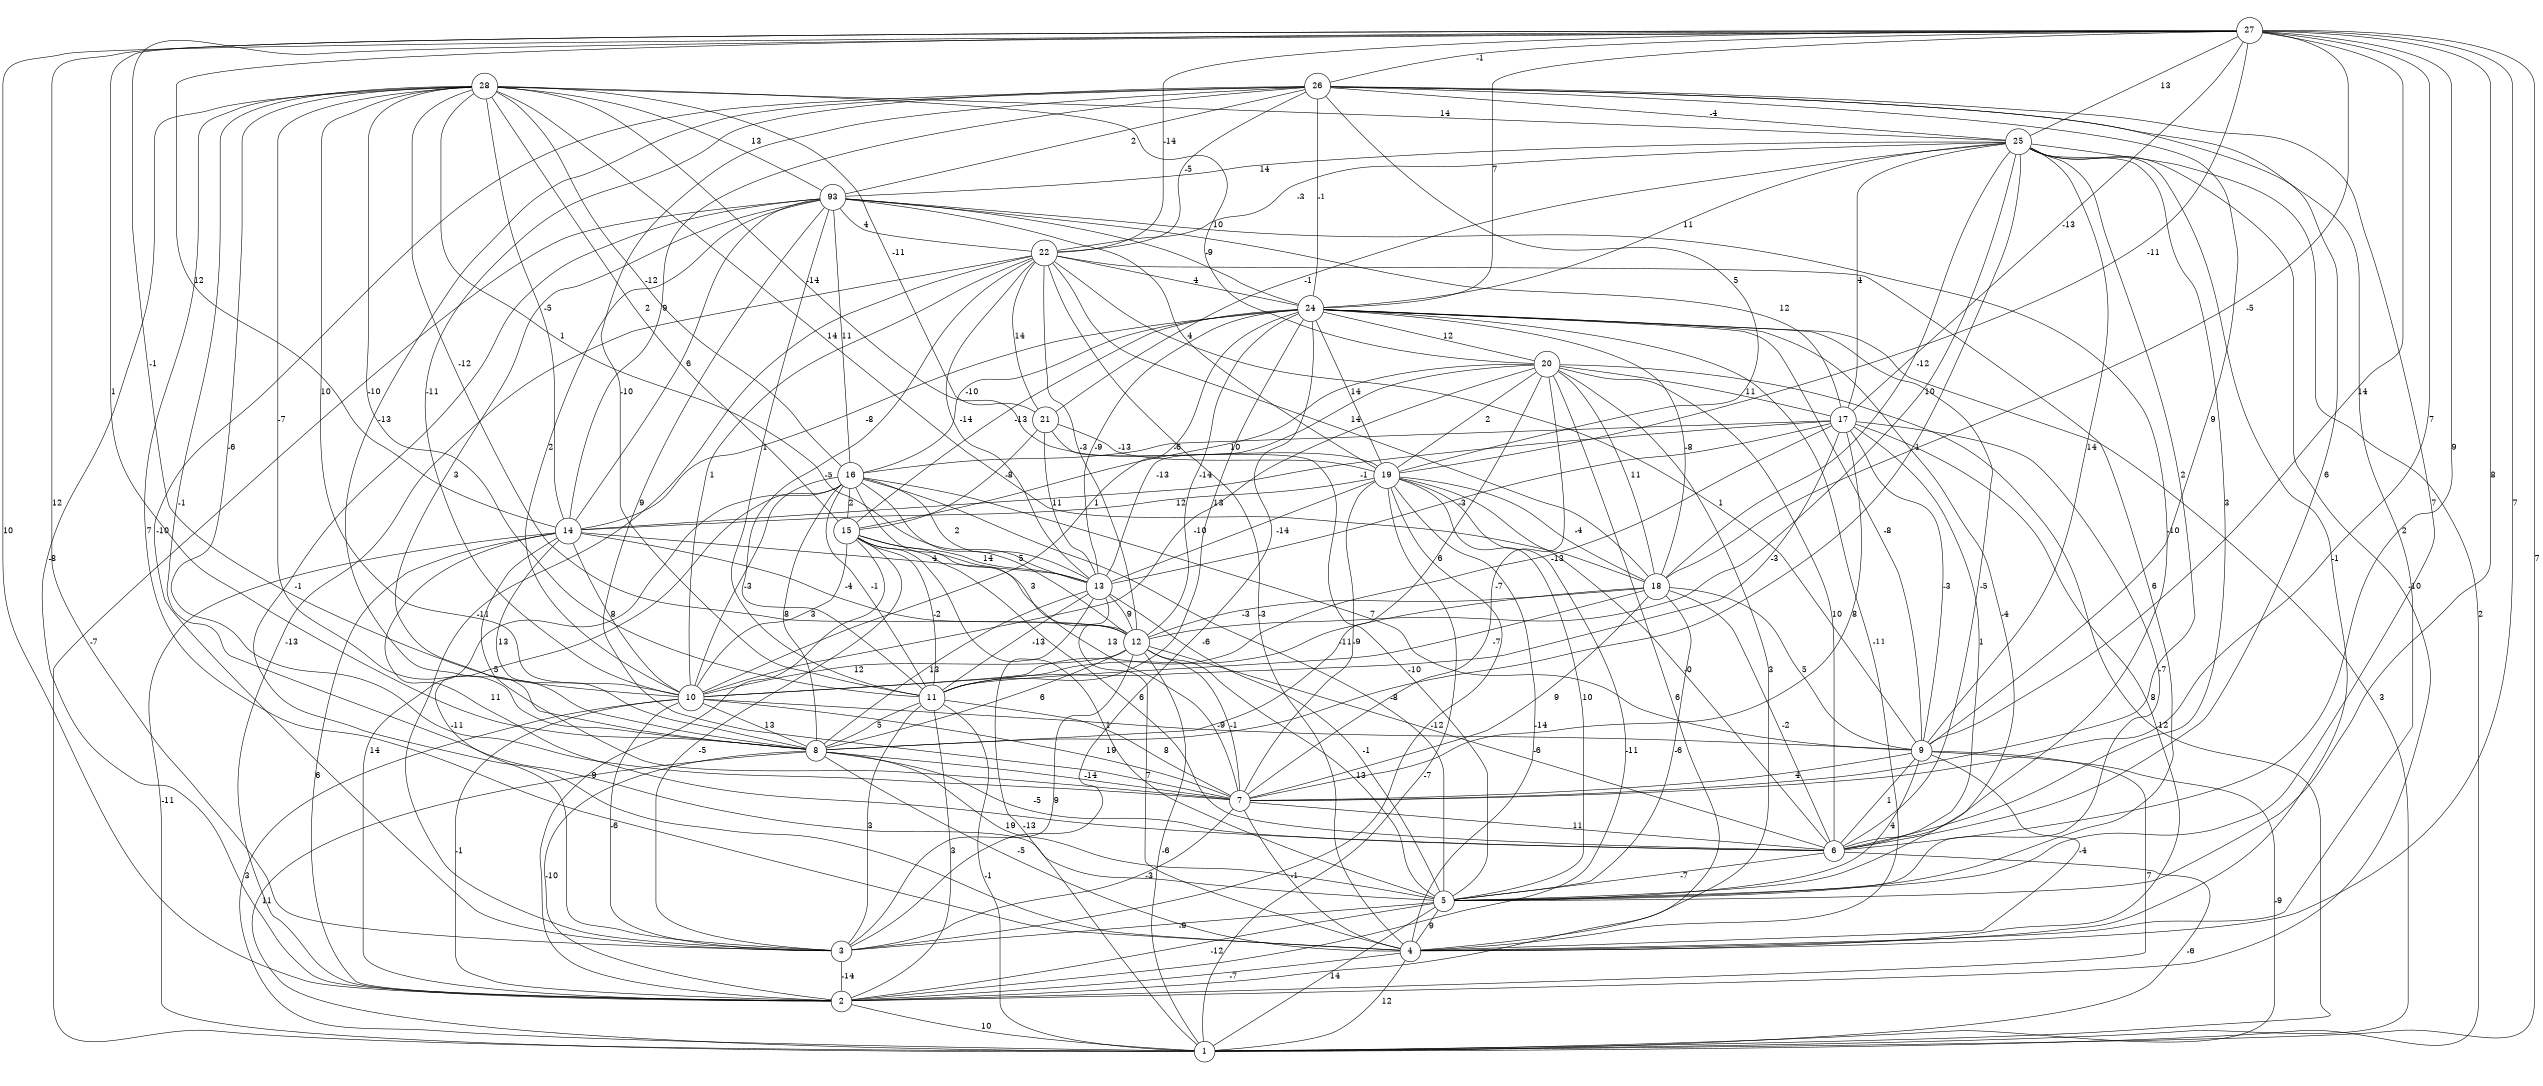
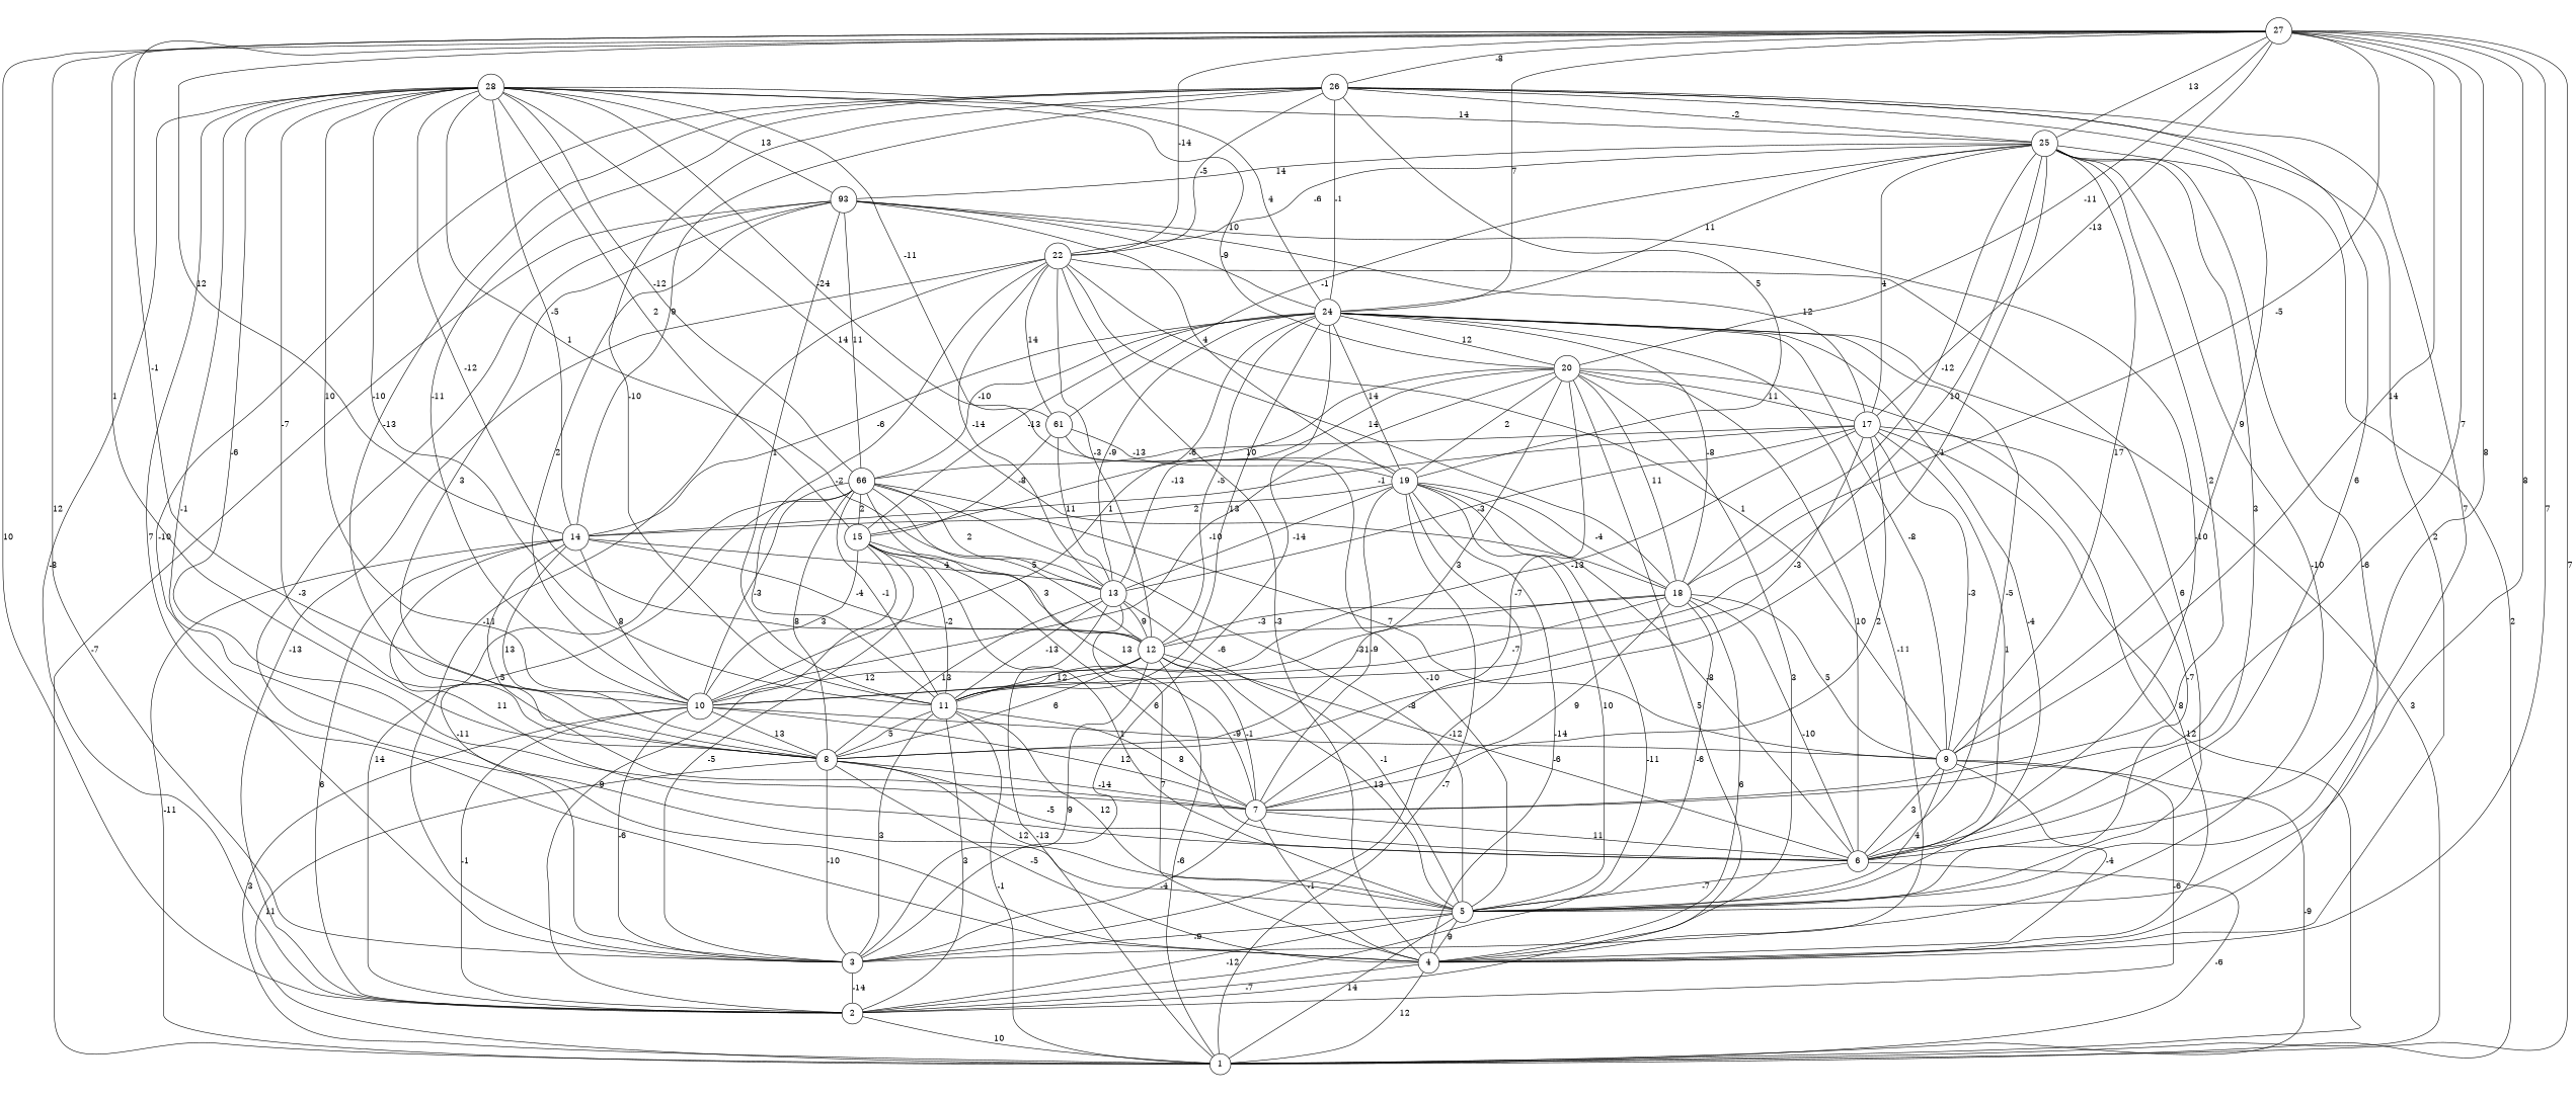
  graph {
    fontname="Helvetica,Arial,sans-serif"
    node [shape=circle]
    28
    2
    4
    5
    7
    8
    10
    11
    12
    13
    14
    15
-   16
+   16 [label=66]
    18
    19
    20
-   21
+   21 [label=61]
    n18 [label=93]
    24
    25
    1
    3
    6
    9
    17
    22
    27
    26
    28 -- 2 [label=-8]
    28 -- 4 [label=7]
    28 -- 5 [label=-1]
    28 -- 7 [label=-6]
    28 -- 8 [label=-7]
    28 -- 10 [label=10]
    28 -- 11 [label=-10]
    28 -- 12 [label=-12]
    28 -- 13 [label=1]
    28 -- 14 [label=-5]
    28 -- 15 [label=2]
    28 -- 16 [label=-12]
    28 -- 18 [label=14]
-   28 -- 19 [label=-14]
+   28 -- 19 [label=-24]
    28 -- 20 [label=10]
    28 -- 21 [label=-11]
    28 -- n18 [label=13]
-   22 -- 24 [label=4]
+   28 -- 24 [label=4]
    28 -- 25 [label=14]
    2 -- 1 [label=10]
    4 -- 2 [label=-7]
    4 -- 1 [label=12]
    5 -- 2 [label=-12]
    5 -- 4 [label=9]
    5 -- 1 [label=14]
    5 -- 3 [label=-9]
    7 -- 4 [label=-1]
-   7 -- 3 [label=-3]
+   7 -- 3 [label=-4]
    7 -- 6 [label=11]
-   8 -- 2 [label=-10]
+   8 -- 3 [label=-10]
    8 -- 4 [label=-5]
-   8 -- 5 [label=19]
+   8 -- 5 [label=12]
    8 -- 7 [label=-14]
    8 -- 1 [label=11]
    8 -- 6 [label=-5]
    10 -- 2 [label=-1]
-   10 -- 7 [label=19]
+   10 -- 7 [label=12]
    10 -- 8 [label=13]
    10 -- 1 [label=3]
    10 -- 3 [label=-6]
    10 -- 9 [label=-9]
    11 -- 2 [label=3]
+   11 -- 5 [label=12]
    11 -- 7 [label=8]
    11 -- 8 [label=5]
    11 -- 1 [label=-1]
    11 -- 3 [label=3]
    12 -- 5 [label=13]
    12 -- 7 [label=-1]
    12 -- 8 [label=6]
    12 -- 10 [label=12]
+   12 -- 11 [label=12]
    12 -- 1 [label=-6]
    12 -- 3 [label=9]
    12 -- 6 [label=-6]
    13 -- 4 [label=7]
    13 -- 5 [label=-1]
    13 -- 8 [label=13]
    13 -- 11 [label=-13]
    13 -- 12 [label=9]
    13 -- 1 [label=-13]
    14 -- 2 [label=6]
    14 -- 7 [label=5]
    14 -- 8 [label=13]
    14 -- 10 [label=8]
    14 -- 12 [label=-4]
    14 -- 13 [label=4]
    14 -- 1 [label=-11]
    14 -- 6 [label=11]
    15 -- 2 [label=9]
    15 -- 5 [label=1]
    15 -- 10 [label=3]
    15 -- 11 [label=-2]
    15 -- 12 [label=3]
-   15 -- 13 [label=14]
    15 -- 3 [label=-5]
    15 -- 6 [label=6]
    16 -- 2 [label=14]
    16 -- 5 [label=-8]
    16 -- 7 [label=13]
    16 -- 8 [label=8]
    16 -- 10 [label=-3]
    16 -- 11 [label=-1]
    16 -- 12 [label=5]
    16 -- 13 [label=2]
    16 -- 15 [label=2]
    16 -- 3 [label=-11]
    16 -- 9 [label=7]
+   18 -- 4 [label=6]
    18 -- 5 [label=-6]
    18 -- 7 [label=9]
-   18 -- 10 [label=-11]
+   18 -- 10 [label=-31]
    18 -- 11 [label=-7]
    18 -- 12 [label=-3]
-   18 -- 6 [label=-2]
+   18 -- 6 [label=-10]
    18 -- 9 [label=5]
    19 -- 2 [label=-11]
    19 -- 4 [label=-14]
    19 -- 5 [label=10]
    19 -- 7 [label=-9]
    19 -- 13 [label=-14]
-   19 -- 14 [label=12]
+   19 -- 14 [label=2]
    19 -- 18 [label=-4]
    19 -- 1 [label=-7]
    19 -- 3 [label=-12]
-   19 -- 6 [label=-0]
-   20 -- 2 [label=6]
+   19 -- 6 [label=-8]
+   20 -- 2 [label=5]
    20 -- 4 [label=3]
    20 -- 7 [label=-7]
-   20 -- 8 [label=6]
+   20 -- 8 [label=3]
    20 -- 10 [label=-10]
    20 -- 13 [label=-13]
    20 -- 15 [label=10]
    20 -- 18 [label=11]
    20 -- 19 [label=2]
    20 -- 1 [label=12]
    20 -- 6 [label=10]
    20 -- 17 [label=11]
    21 -- 5 [label=-10]
    21 -- 13 [label=11]
    21 -- 15 [label=-8]
    21 -- 19 [label=-13]
-   n18 -- 4 [label=-1]
-   n18 -- 7 [label=9]
+   n18 -- 4 [label=-3]
    n18 -- 8 [label=3]
    n18 -- 10 [label=2]
    n18 -- 11 [label=1]
-   n18 -- 14 [label=6]
    n18 -- 16 [label=11]
    n18 -- 19 [label=4]
    n18 -- 1 [label=-7]
    n18 -- 6 [label=-10]
    n18 -- 17 [label=12]
-   n18 -- 22 [label=4]
    24 -- 4 [label=-11]
    24 -- 5 [label=-4]
    24 -- 10 [label=1]
    24 -- 11 [label=13]
-   24 -- 12 [label=-14]
+   24 -- 12 [label=-5]
    24 -- 13 [label=-9]
-   24 -- 14 [label=-8]
+   24 -- 14 [label=-6]
    24 -- 15 [label=-13]
    24 -- 16 [label=-10]
    24 -- 18 [label=-8]
    24 -- 19 [label=14]
    24 -- 20 [label=12]
    24 -- n18 [label=-9]
    24 -- 1 [label=3]
    24 -- 3 [label=-6]
    24 -- 6 [label=-5]
    24 -- 9 [label=-8]
-   25 -- 2 [label=-10]
-   25 -- 4 [label=-1]
+   25 -- 3 [label=-10]
+   25 -- 4 [label=-6]
    25 -- 7 [label=2]
    25 -- 8 [label=1]
    25 -- 12 [label=10]
    25 -- 18 [label=-12]
    25 -- 21 [label=-1]
    25 -- n18 [label=14]
    25 -- 24 [label=11]
    25 -- 1 [label=2]
    25 -- 6 [label=3]
-   25 -- 9 [label=14]
+   25 -- 9 [label=17]
    25 -- 17 [label=4]
-   25 -- 22 [label=-3]
+   25 -- 22 [label=-6]
    3 -- 2 [label=-14]
    6 -- 5 [label=-7]
    6 -- 1 [label=-6]
-   9 -- 2 [label=7]
+   9 -- 2 [label=-6]
    9 -- 4 [label=-4]
    9 -- 5 [label=4]
-   9 -- 7 [label=4]
    9 -- 1 [label=-9]
-   9 -- 6 [label=1]
+   9 -- 6 [label=3]
    17 -- 4 [label=8]
    17 -- 5 [label=-7]
-   17 -- 7 [label=8]
+   17 -- 7 [label=2]
    17 -- 10 [label=-13]
    17 -- 11 [label=-3]
    17 -- 13 [label=-3]
    17 -- 14 [label=-1]
    17 -- 16 [label=-6]
    17 -- 6 [label=1]
    17 -- 9 [label=-3]
    22 -- 2 [label=-13]
    22 -- 4 [label=-3]
    22 -- 5 [label=6]
-   22 -- 10 [label=1]
-   22 -- 11 [label=-5]
+   22 -- 11 [label=-2]
    22 -- 12 [label=-3]
    22 -- 13 [label=-14]
    22 -- 18 [label=14]
    22 -- 21 [label=14]
    22 -- 3 [label=-11]
    22 -- 9 [label=1]
    27 -- 2 [label=10]
    27 -- 4 [label=7]
    27 -- 5 [label=8]
    27 -- 7 [label=7]
    27 -- 8 [label=1]
    27 -- 10 [label=-1]
    27 -- 14 [label=12]
    27 -- 18 [label=-5]
-   27 -- 19 [label=-11]
+   27 -- 20 [label=-11]
    27 -- 24 [label=7]
    27 -- 25 [label=13]
    27 -- 1 [label=7]
    27 -- 3 [label=12]
-   27 -- 6 [label=9]
+   27 -- 6 [label=8]
    27 -- 9 [label=14]
    27 -- 17 [label=-13]
    27 -- 22 [label=-14]
-   27 -- 26 [label=-1]
+   27 -- 26 [label=-8]
    26 -- 4 [label=2]
    26 -- 5 [label=7]
    26 -- 8 [label=-13]
    26 -- 10 [label=-11]
    26 -- 11 [label=-10]
    26 -- 14 [label=9]
    26 -- 19 [label=5]
-   26 -- n18 [label=2]
    26 -- 24 [label=-1]
-   26 -- 25 [label=-4]
+   26 -- 25 [label=-2]
    26 -- 3 [label=-10]
    26 -- 6 [label=6]
    26 -- 9 [label=9]
    26 -- 22 [label=-5]
  }
